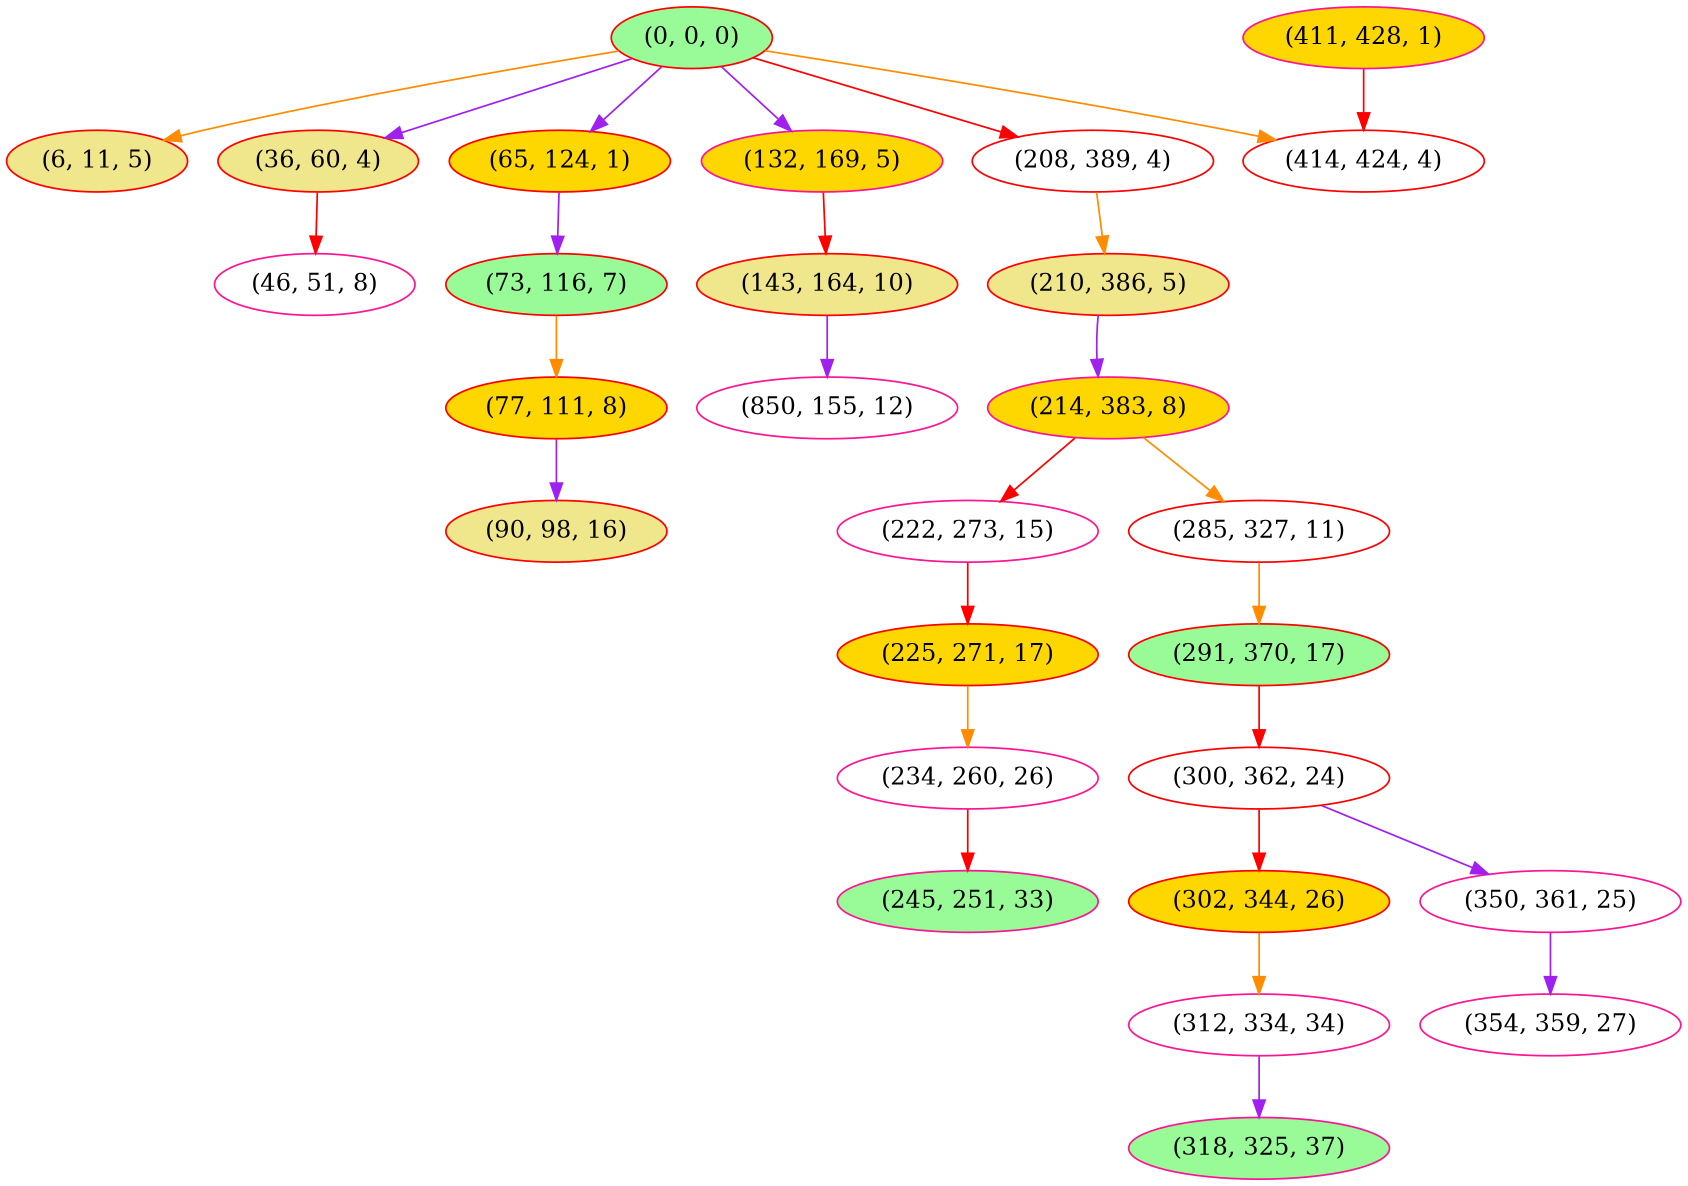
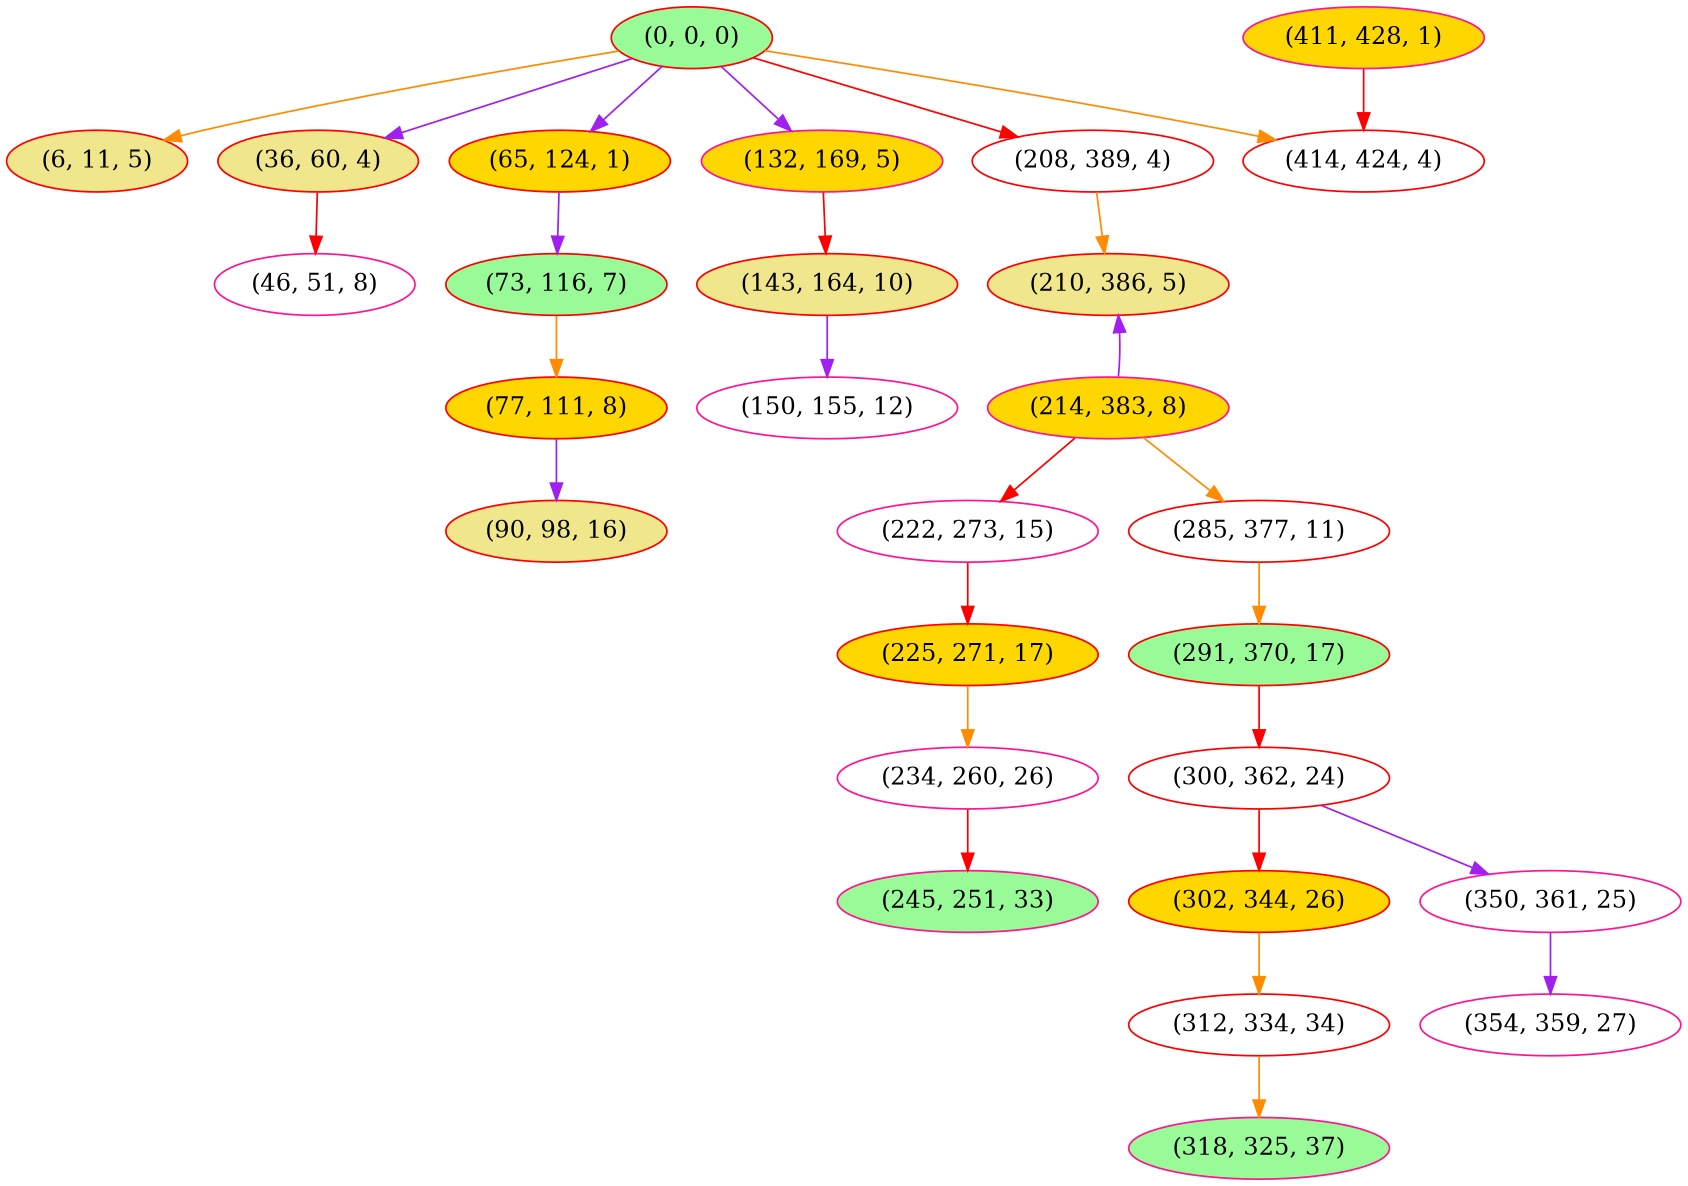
  digraph {
    node [color=red fillcolor=white style=filled]
    edge [color=purple]
    "(0, 0, 0)" [fillcolor=palegreen]
    "(6, 11, 5)" [fillcolor=khaki]
    "(36, 60, 4)" [fillcolor=khaki]
    "(65, 124, 1)" [fillcolor=gold]
    "(132, 169, 5)" [color=deeppink fillcolor=gold]
    "(208, 389, 4)"
    "(414, 424, 4)"
    "(46, 51, 8)" [color=deeppink]
    "(73, 116, 7)" [fillcolor=palegreen]
    "(143, 164, 10)" [fillcolor=khaki]
    "(210, 386, 5)" [fillcolor=khaki]
    "(411, 428, 1)" [color=deeppink fillcolor=gold]
    "(77, 111, 8)" [fillcolor=gold]
    "(90, 98, 16)" [fillcolor=khaki]
-   "(150, 155, 12)" [color=deeppink label="(850, 155, 12)"]
+   "(150, 155, 12)" [color=deeppink]
    "(214, 383, 8)" [color=deeppink fillcolor=gold]
    "(222, 273, 15)" [color=deeppink]
-   "(285, 377, 11)" [label="(285, 327, 11)"]
+   "(285, 377, 11)"
    "(225, 271, 17)" [fillcolor=gold]
    "(291, 370, 17)" [fillcolor=palegreen]
    "(234, 260, 26)" [color=deeppink]
    "(245, 251, 33)" [color=deeppink fillcolor=palegreen]
    "(300, 362, 24)"
    "(302, 344, 26)" [fillcolor=gold]
    "(350, 361, 25)" [color=deeppink]
-   "(312, 334, 34)" [color=deeppink]
+   "(312, 334, 34)"
    "(354, 359, 27)" [color=deeppink]
    "(318, 325, 37)" [color=deeppink fillcolor=palegreen]
    "(0, 0, 0)" -> "(6, 11, 5)" [color=darkorange]
    "(0, 0, 0)" -> "(36, 60, 4)"
    "(0, 0, 0)" -> "(65, 124, 1)"
    "(0, 0, 0)" -> "(132, 169, 5)"
    "(0, 0, 0)" -> "(208, 389, 4)" [color=red]
    "(0, 0, 0)" -> "(414, 424, 4)" [color=darkorange]
    "(36, 60, 4)" -> "(46, 51, 8)" [color=red]
    "(65, 124, 1)" -> "(73, 116, 7)"
    "(132, 169, 5)" -> "(143, 164, 10)" [color=red]
    "(208, 389, 4)" -> "(210, 386, 5)" [color=darkorange]
    "(73, 116, 7)" -> "(77, 111, 8)" [color=darkorange]
    "(143, 164, 10)" -> "(150, 155, 12)"
-   "(210, 386, 5)" -> "(214, 383, 8)"
+   "(214, 383, 8)" -> "(210, 386, 5)"
    "(411, 428, 1)" -> "(414, 424, 4)" [color=red]
    "(77, 111, 8)" -> "(90, 98, 16)"
    "(214, 383, 8)" -> "(222, 273, 15)" [color=red]
    "(214, 383, 8)" -> "(285, 377, 11)" [color=darkorange]
    "(222, 273, 15)" -> "(225, 271, 17)" [color=red]
    "(285, 377, 11)" -> "(291, 370, 17)" [color=darkorange]
    "(225, 271, 17)" -> "(234, 260, 26)" [color=darkorange]
    "(291, 370, 17)" -> "(300, 362, 24)" [color=red]
    "(234, 260, 26)" -> "(245, 251, 33)" [color=red]
    "(300, 362, 24)" -> "(302, 344, 26)" [color=red]
    "(300, 362, 24)" -> "(350, 361, 25)"
    "(302, 344, 26)" -> "(312, 334, 34)" [color=darkorange]
    "(350, 361, 25)" -> "(354, 359, 27)"
-   "(312, 334, 34)" -> "(318, 325, 37)"
+   "(312, 334, 34)" -> "(318, 325, 37)" [color=darkorange]
  }
